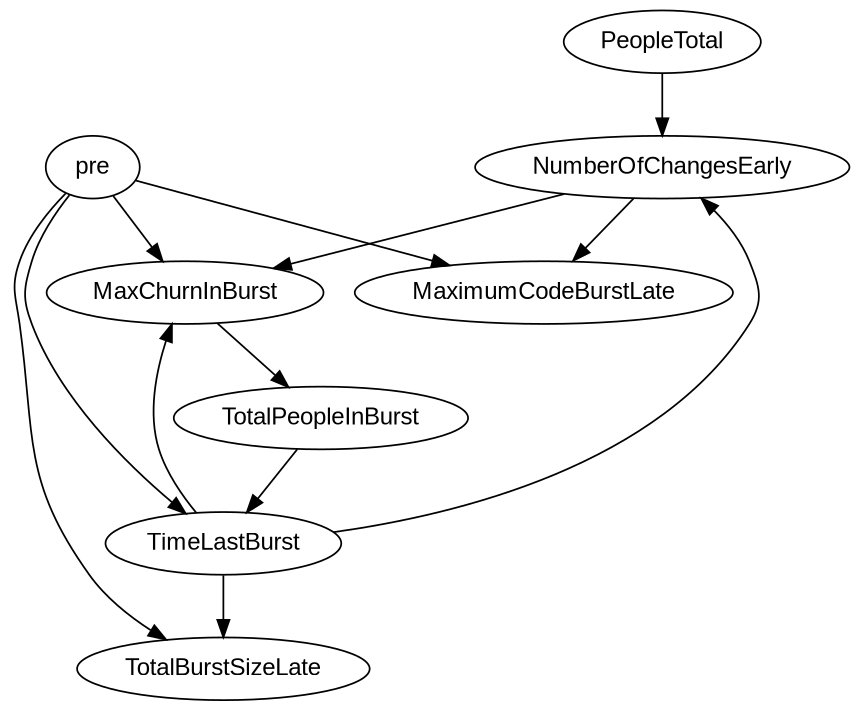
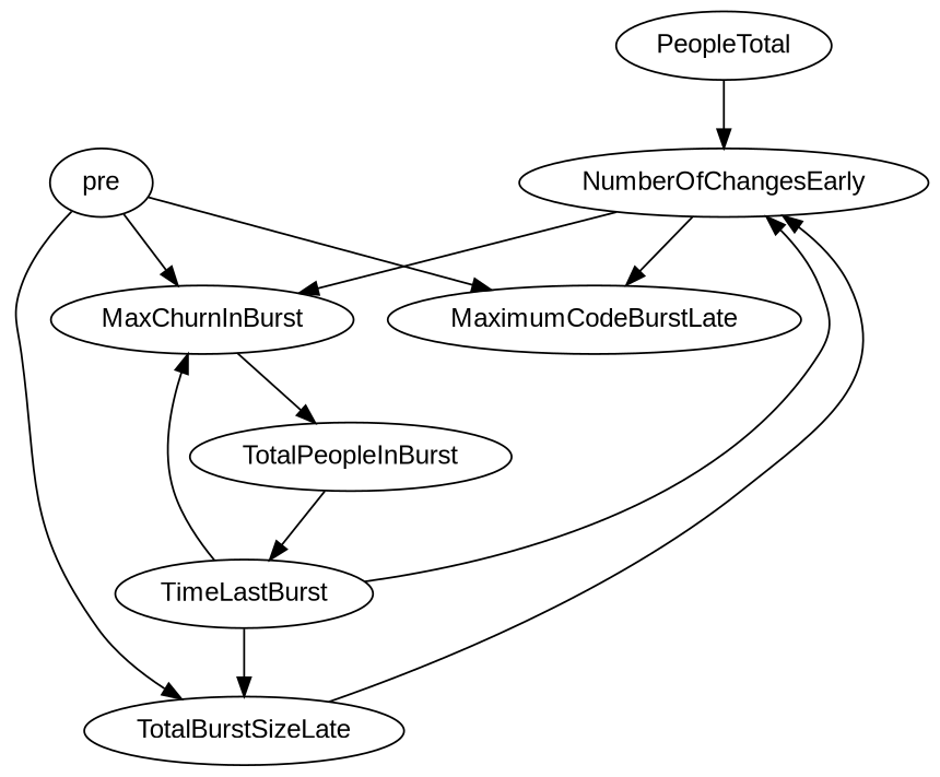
  digraph {
    fontname="Liberation Sans"
    node [fontname="Liberation Sans"]
    edge [fontname="Liberation Sans"]
    NumberOfChangesEarly
    MaxChurnInBurst
    MaximumCodeBurstLate
    TotalPeopleInBurst
    PeopleTotal
    pre
    TimeLastBurst
    TotalBurstSizeLate
    NumberOfChangesEarly -> MaxChurnInBurst
    NumberOfChangesEarly -> MaximumCodeBurstLate
    MaxChurnInBurst -> TotalPeopleInBurst
    TotalPeopleInBurst -> TimeLastBurst
    PeopleTotal -> NumberOfChangesEarly
    pre -> MaxChurnInBurst
    pre -> MaximumCodeBurstLate
-   pre -> TimeLastBurst
    pre -> TotalBurstSizeLate
    TimeLastBurst -> NumberOfChangesEarly
    TimeLastBurst -> MaxChurnInBurst
    TimeLastBurst -> TotalBurstSizeLate
+   TotalBurstSizeLate -> NumberOfChangesEarly
  }
